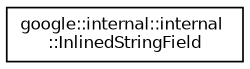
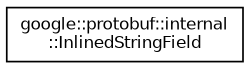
  digraph {
    rankdir=LR
-   n1 [color=black fillcolor=white fontname=Helvetica fontsize=10 height=0.2 label="google::internal::internal\l::InlinedStringField" shape=record style=filled width=0.4]
+   n1 [color=black fillcolor=white fontname=Helvetica fontsize=10 height=0.2 label="google::protobuf::internal\l::InlinedStringField" shape=record style=filled width=0.4]
  }
